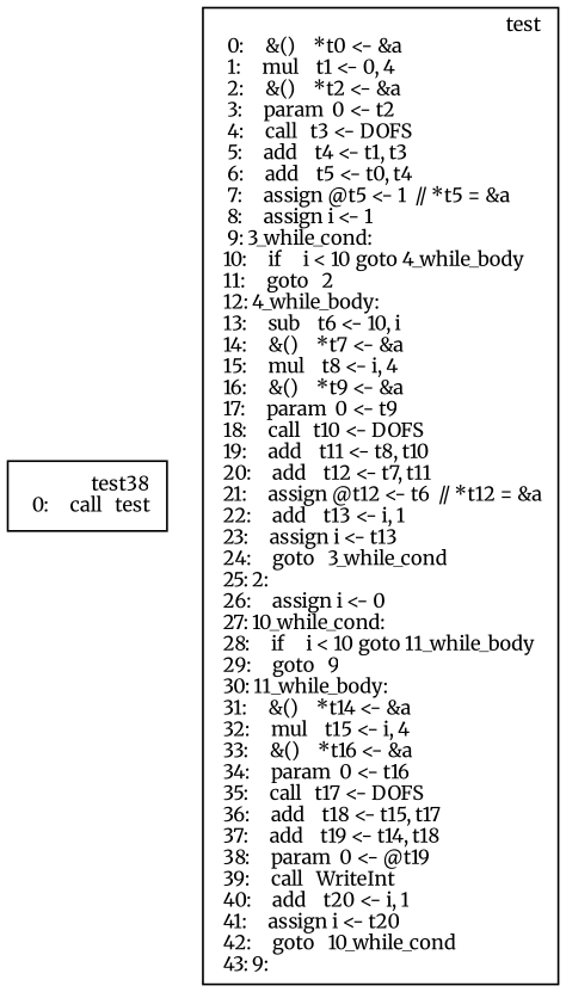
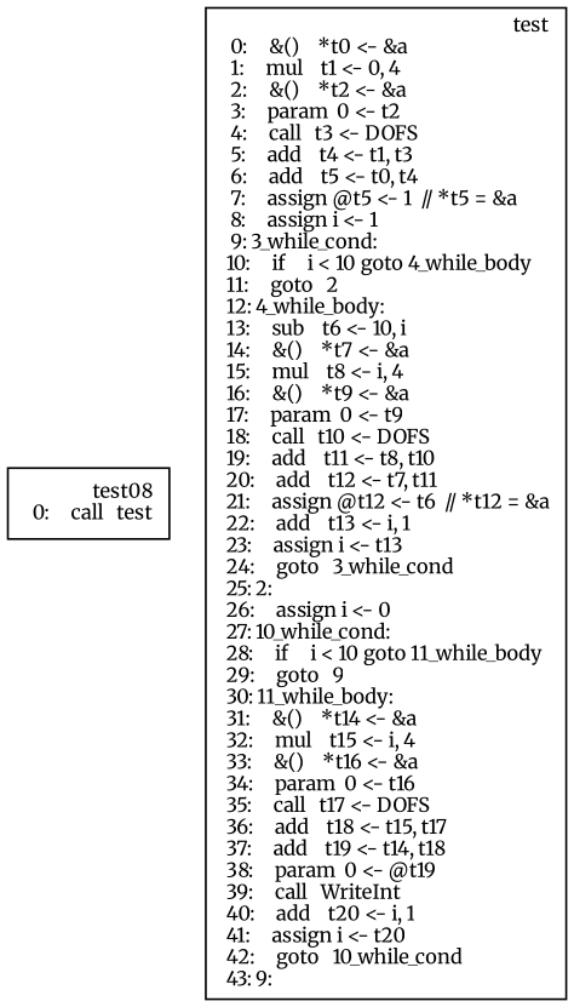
  digraph {
    fontname=Merriweather
    fontsize=10
    node [fontname=Merriweather fontsize=10 shape=box]
-   n1 [label="test38\r  0:     call   test\l"]
+   n1 [label="test08\r  0:     call   test\l"]
    n2 [label="test\r  0:     &()    *t0 <- &a\l  1:     mul    t1 <- 0, 4\l  2:     &()    *t2 <- &a\l  3:     param  0 <- t2\l  4:     call   t3 <- DOFS\l  5:     add    t4 <- t1, t3\l  6:     add    t5 <- t0, t4\l  7:     assign @t5 <- 1  // *t5 = &a\l  8:     assign i <- 1\l  9: 3_while_cond:\l 10:     if     i < 10 goto 4_while_body\l 11:     goto   2\l 12: 4_while_body:\l 13:     sub    t6 <- 10, i\l 14:     &()    *t7 <- &a\l 15:     mul    t8 <- i, 4\l 16:     &()    *t9 <- &a\l 17:     param  0 <- t9\l 18:     call   t10 <- DOFS\l 19:     add    t11 <- t8, t10\l 20:     add    t12 <- t7, t11\l 21:     assign @t12 <- t6  // *t12 = &a\l 22:     add    t13 <- i, 1\l 23:     assign i <- t13\l 24:     goto   3_while_cond\l 25: 2:\l 26:     assign i <- 0\l 27: 10_while_cond:\l 28:     if     i < 10 goto 11_while_body\l 29:     goto   9\l 30: 11_while_body:\l 31:     &()    *t14 <- &a\l 32:     mul    t15 <- i, 4\l 33:     &()    *t16 <- &a\l 34:     param  0 <- t16\l 35:     call   t17 <- DOFS\l 36:     add    t18 <- t15, t17\l 37:     add    t19 <- t14, t18\l 38:     param  0 <- @t19\l 39:     call   WriteInt\l 40:     add    t20 <- i, 1\l 41:     assign i <- t20\l 42:     goto   10_while_cond\l 43: 9:\l"]
  }
